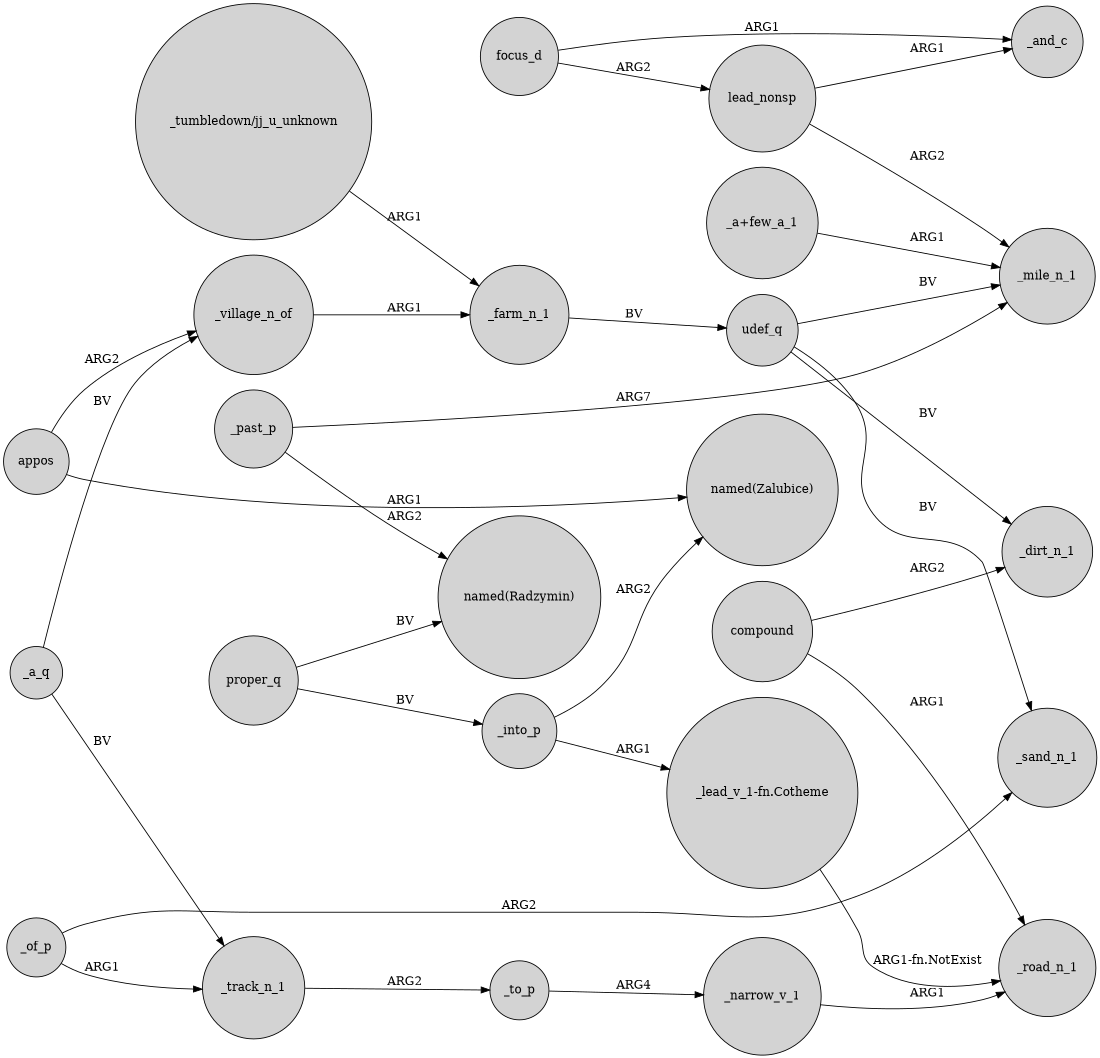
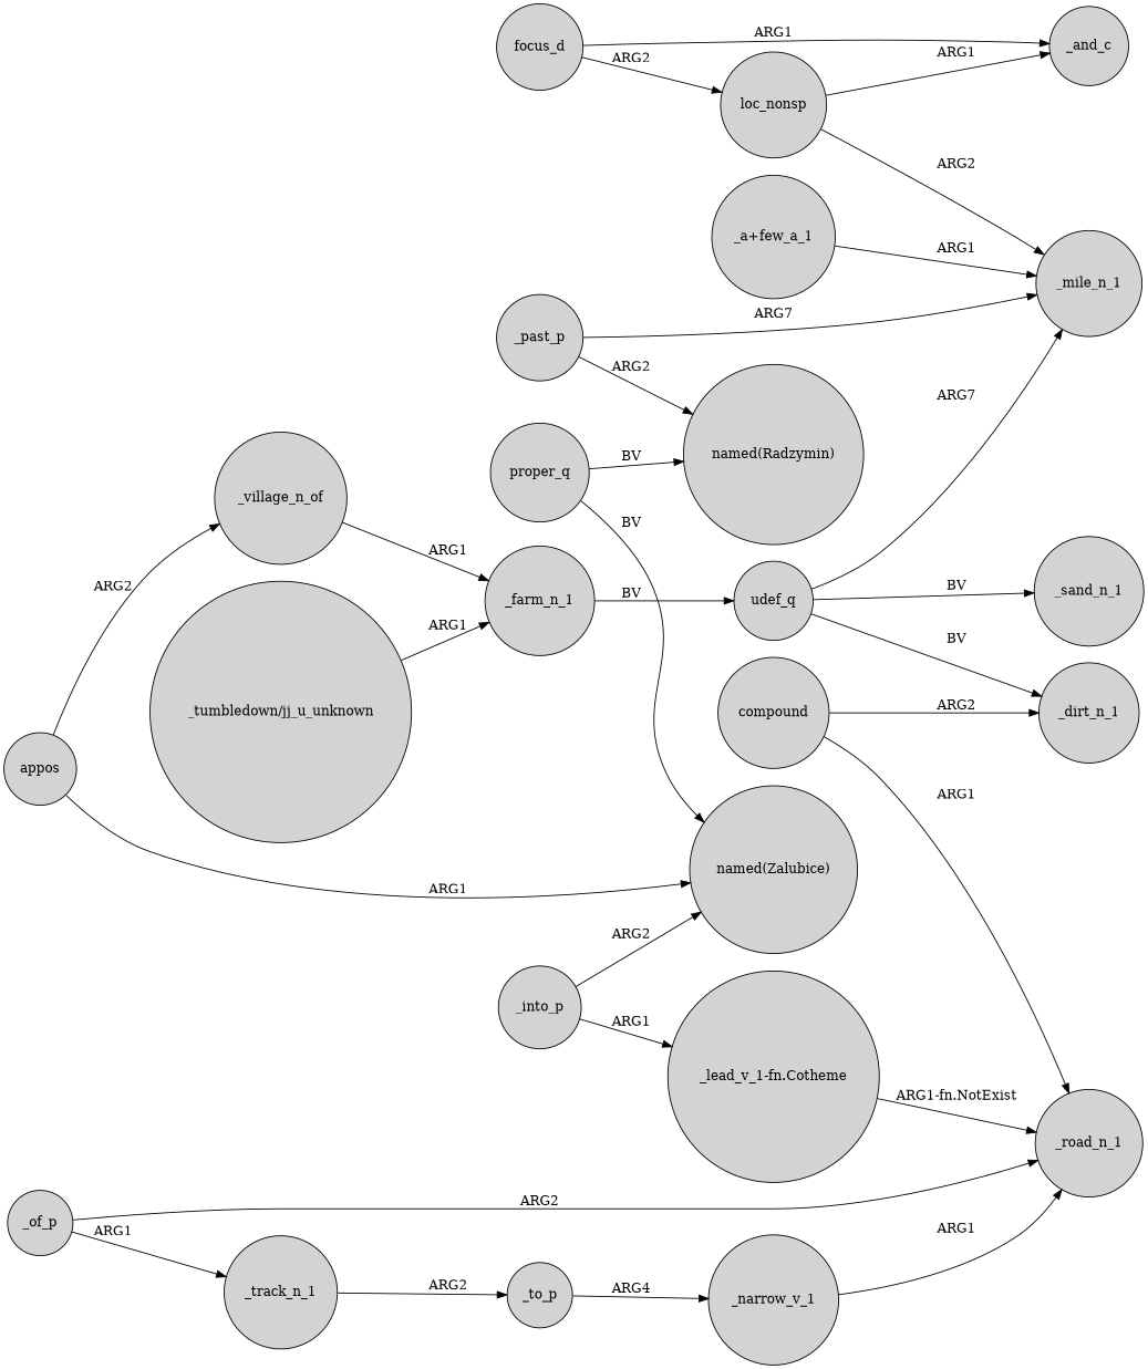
  digraph {
    fontname="DejaVu Serif"
    rankdir=LR
    node [fontname="DejaVu Serif" shape=circle style=filled]
    edge [fontname="DejaVu Serif"]
-   loc_nonsp [label=lead_nonsp]
+   loc_nonsp
    _and_c
    _mile_n_1
    udef_q
    _sand_n_1
    _dirt_n_1
    _farm_n_1
    focus_d
    _into_p
    "_lead_v_1-fn.Cotheme"
    "named(Zalubice)"
    _road_n_1
    _narrow_v_1
    "_a+few_a_1"
    compound
    appos
    _village_n_of
    proper_q
    "named(Radzymin)"
-   _a_q
    _track_n_1
    _to_p
    _past_p
    _of_p
    "_tumbledown/jj_u_unknown"
    loc_nonsp -> _and_c [label=ARG1]
    loc_nonsp -> _mile_n_1 [label=ARG2]
-   udef_q -> _mile_n_1 [label=BV]
+   udef_q -> _mile_n_1 [label=ARG7]
    udef_q -> _sand_n_1 [label=BV]
    udef_q -> _dirt_n_1 [label=BV]
    _farm_n_1 -> udef_q [label=BV]
    focus_d -> loc_nonsp [label=ARG2]
    focus_d -> _and_c [label=ARG1]
    _into_p -> "_lead_v_1-fn.Cotheme" [label=ARG1]
    _into_p -> "named(Zalubice)" [label=ARG2]
    "_lead_v_1-fn.Cotheme" -> _road_n_1 [label="ARG1-fn.NotExist"]
    _narrow_v_1 -> _road_n_1 [label=ARG1]
    "_a+few_a_1" -> _mile_n_1 [label=ARG1]
    compound -> _dirt_n_1 [label=ARG2]
    compound -> _road_n_1 [label=ARG1]
    appos -> "named(Zalubice)" [label=ARG1]
    appos -> _village_n_of [label=ARG2]
    _village_n_of -> _farm_n_1 [label=ARG1]
-   proper_q -> _into_p [label=BV]
+   proper_q -> "named(Zalubice)" [label=BV]
    proper_q -> "named(Radzymin)" [label=BV]
-   _a_q -> _village_n_of [label=BV]
-   _a_q -> _track_n_1 [label=BV]
    _track_n_1 -> _to_p [label=ARG2]
    _to_p -> _narrow_v_1 [label=ARG4]
    _past_p -> _mile_n_1 [label=ARG7]
    _past_p -> "named(Radzymin)" [label=ARG2]
-   _of_p -> _sand_n_1 [label=ARG2]
+   _of_p -> _road_n_1 [label=ARG2]
    _of_p -> _track_n_1 [label=ARG1]
    "_tumbledown/jj_u_unknown" -> _farm_n_1 [label=ARG1]
  }
